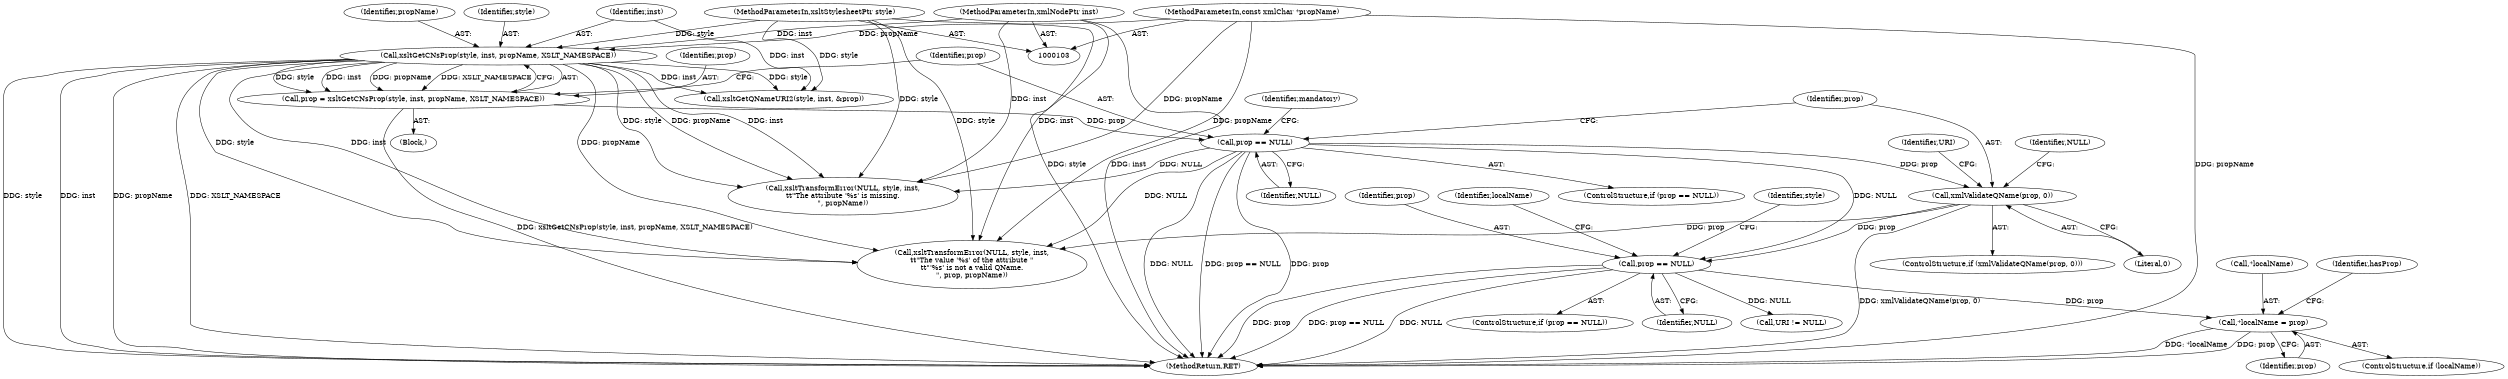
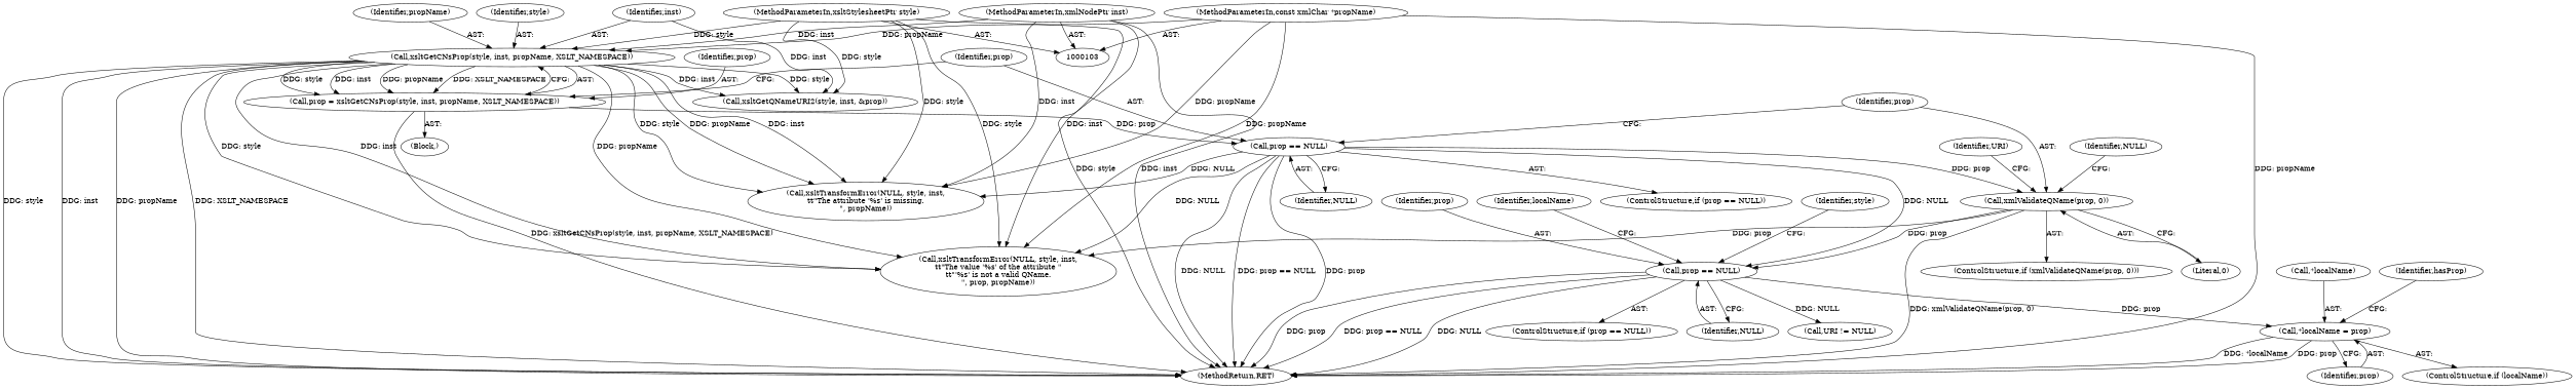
  digraph {
    n1 [label="(Call,*localName = prop)"]
    n2 [label="(Identifier,prop)"]
    n3 [label="(MethodReturn,RET)"]
    n4 [label="(ControlStructure,if (localName))"]
    n5 [label="(Call,prop == NULL)"]
    n6 [label="(Call,URI != NULL)"]
    n7 [label="(Identifier,NULL)"]
    n8 [label="(ControlStructure,if (prop == NULL))"]
    n9 [label="(Call,xmlValidateQName(prop, 0))"]
    n10 [label="(Literal,0)"]
    n11 [label="(ControlStructure,if (xmlValidateQName(prop, 0)))"]
    n12 [label="(Call,xsltTransformError(NULL, style, inst,\n\t\t\"The value '%s' of the attribute \"\n\t\t\"'%s' is not a valid QName.\n\", prop, propName))"]
    n13 [label="(Call,prop == NULL)"]
    n14 [label="(Call,xsltTransformError(NULL, style, inst,\n\t\t\"The attribute '%s' is missing.\n\", propName))"]
    n15 [label="(Identifier,NULL)"]
    n16 [label="(ControlStructure,if (prop == NULL))"]
    n17 [label="(Call,prop = xsltGetCNsProp(style, inst, propName, XSLT_NAMESPACE))"]
    n18 [label="(Call,xsltGetCNsProp(style, inst, propName, XSLT_NAMESPACE))"]
    n19 [label="(Block,)"]
    n20 [label="(Call,xsltGetQNameURI2(style, inst, &prop))"]
    n21 [label="(MethodParameterIn,xsltStylesheetPtr style)"]
    1000103
    n23 [label="(MethodParameterIn,xmlNodePtr inst)"]
    n24 [label="(MethodParameterIn,const xmlChar *propName)"]
    n25 [label="(Identifier,prop)"]
    n26 [label="(Identifier,NULL)"]
    n27 [label="(Identifier,prop)"]
    n28 [label="(Identifier,prop)"]
-   n29 [label="(Identifier,mandatory)"]
    n30 [label="(Call,*localName)"]
    n31 [label="(Identifier,inst)"]
    n32 [label="(Identifier,propName)"]
    n33 [label="(Identifier,hasProp)"]
    n34 [label="(Identifier,prop)"]
    n35 [label="(Identifier,URI)"]
    n36 [label="(Identifier,style)"]
    n37 [label="(Identifier,localName)"]
    n38 [label="(Identifier,style)"]
    n1 -> n2 [label="CFG: "]
    n1 -> n3 [label="DDG: *localName"]
    n1 -> n3 [label="DDG: prop"]
    n1 -> n4 [label="AST: "]
    n2 -> n1 [label="AST: "]
    n5 -> n1 [label="DDG: prop"]
    n5 -> n3 [label="DDG: prop"]
    n5 -> n3 [label="DDG: prop == NULL"]
    n5 -> n3 [label="DDG: NULL"]
    n5 -> n6 [label="DDG: NULL"]
    n5 -> n7 [label="CFG: "]
    n5 -> n8 [label="AST: "]
    n7 -> n5 [label="AST: "]
    n9 -> n3 [label="DDG: xmlValidateQName(prop, 0)"]
    n9 -> n5 [label="DDG: prop"]
    n9 -> n10 [label="CFG: "]
    n9 -> n11 [label="AST: "]
    n9 -> n12 [label="DDG: prop"]
    n10 -> n9 [label="AST: "]
    n13 -> n3 [label="DDG: NULL"]
    n13 -> n3 [label="DDG: prop == NULL"]
    n13 -> n3 [label="DDG: prop"]
    n13 -> n5 [label="DDG: NULL"]
    n13 -> n9 [label="DDG: prop"]
    n13 -> n12 [label="DDG: NULL"]
    n13 -> n14 [label="DDG: NULL"]
    n13 -> n15 [label="CFG: "]
    n13 -> n16 [label="AST: "]
    n15 -> n13 [label="AST: "]
    n17 -> n3 [label="DDG: xsltGetCNsProp(style, inst, propName, XSLT_NAMESPACE)"]
    n17 -> n13 [label="DDG: prop"]
    n17 -> n18 [label="CFG: "]
    n17 -> n19 [label="AST: "]
    n18 -> n3 [label="DDG: style"]
    n18 -> n3 [label="DDG: inst"]
    n18 -> n3 [label="DDG: propName"]
    n18 -> n3 [label="DDG: XSLT_NAMESPACE"]
    n18 -> n12 [label="DDG: style"]
    n18 -> n12 [label="DDG: inst"]
    n18 -> n12 [label="DDG: propName"]
    n18 -> n14 [label="DDG: style"]
    n18 -> n14 [label="DDG: inst"]
    n18 -> n14 [label="DDG: propName"]
    n18 -> n17 [label="AST: "]
    n18 -> n17 [label="DDG: style"]
    n18 -> n17 [label="DDG: inst"]
    n18 -> n17 [label="DDG: propName"]
    n18 -> n17 [label="DDG: XSLT_NAMESPACE"]
    n18 -> n20 [label="DDG: style"]
    n18 -> n20 [label="DDG: inst"]
    n21 -> n3 [label="DDG: style"]
    n21 -> n12 [label="DDG: style"]
    n21 -> n14 [label="DDG: style"]
    n21 -> n18 [label="DDG: style"]
    n21 -> n20 [label="DDG: style"]
    n21 -> 1000103 [label="AST: "]
    n23 -> n3 [label="DDG: inst"]
    n23 -> n12 [label="DDG: inst"]
    n23 -> n14 [label="DDG: inst"]
    n23 -> n18 [label="DDG: inst"]
    n23 -> 1000103 [label="AST: "]
    n24 -> n3 [label="DDG: propName"]
    n24 -> n12 [label="DDG: propName"]
    n24 -> n14 [label="DDG: propName"]
    n24 -> n18 [label="DDG: propName"]
    n24 -> 1000103 [label="AST: "]
    n25 -> n5 [label="AST: "]
    n26 -> n9 [label="CFG: "]
    n27 -> n9 [label="AST: "]
    n27 -> n13 [label="CFG: "]
    n28 -> n13 [label="AST: "]
    n28 -> n17 [label="CFG: "]
-   n29 -> n13 [label="CFG: "]
    n30 -> n1 [label="AST: "]
    n31 -> n18 [label="AST: "]
    n31 -> n20 [label="DDG: inst"]
    n32 -> n18 [label="AST: "]
    n33 -> n1 [label="CFG: "]
    n34 -> n17 [label="AST: "]
    n35 -> n9 [label="CFG: "]
    n36 -> n18 [label="AST: "]
    n37 -> n5 [label="CFG: "]
    n38 -> n5 [label="CFG: "]
  }
